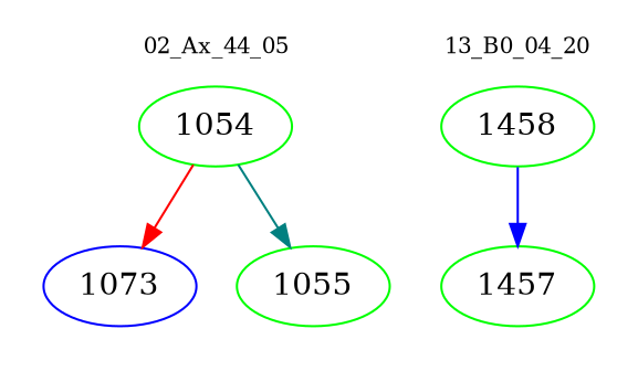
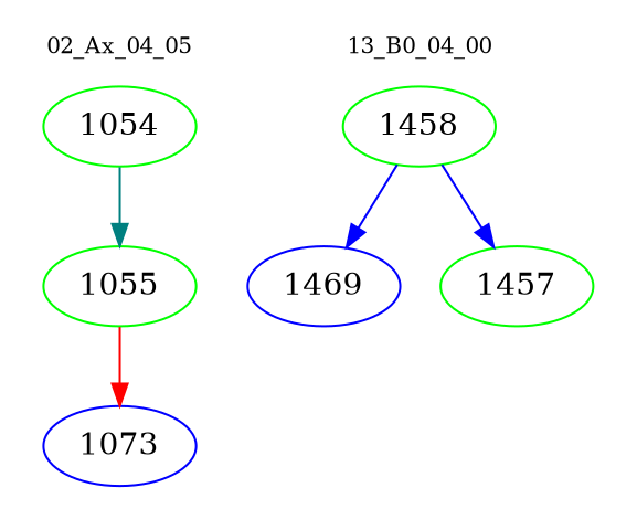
  digraph {
    node [color=green]
    edge [color=blue]
    n1 [label=1054]
    n2 [color=blue label=1073]
    n3 [label=1055]
    n4 [label=1458]
+   n5 [color=blue label=1469]
    n6 [label=1457]
    subgraph cluster_1 {
      color=white
      fontsize=10
-     label="02_Ax_44_05"
+     label="02_Ax_04_05"
      n1
      n2
      n3
    }
    subgraph cluster_2 {
      color=white
      fontsize=10
-     label="13_B0_04_20"
+     label="13_B0_04_00"
      n4
+     n5
      n6
    }
-   n1 -> n2 [color=red]
+   n3 -> n2 [color=red]
    n1 -> n3 [color=teal]
+   n4 -> n5
    n4 -> n6
  }
